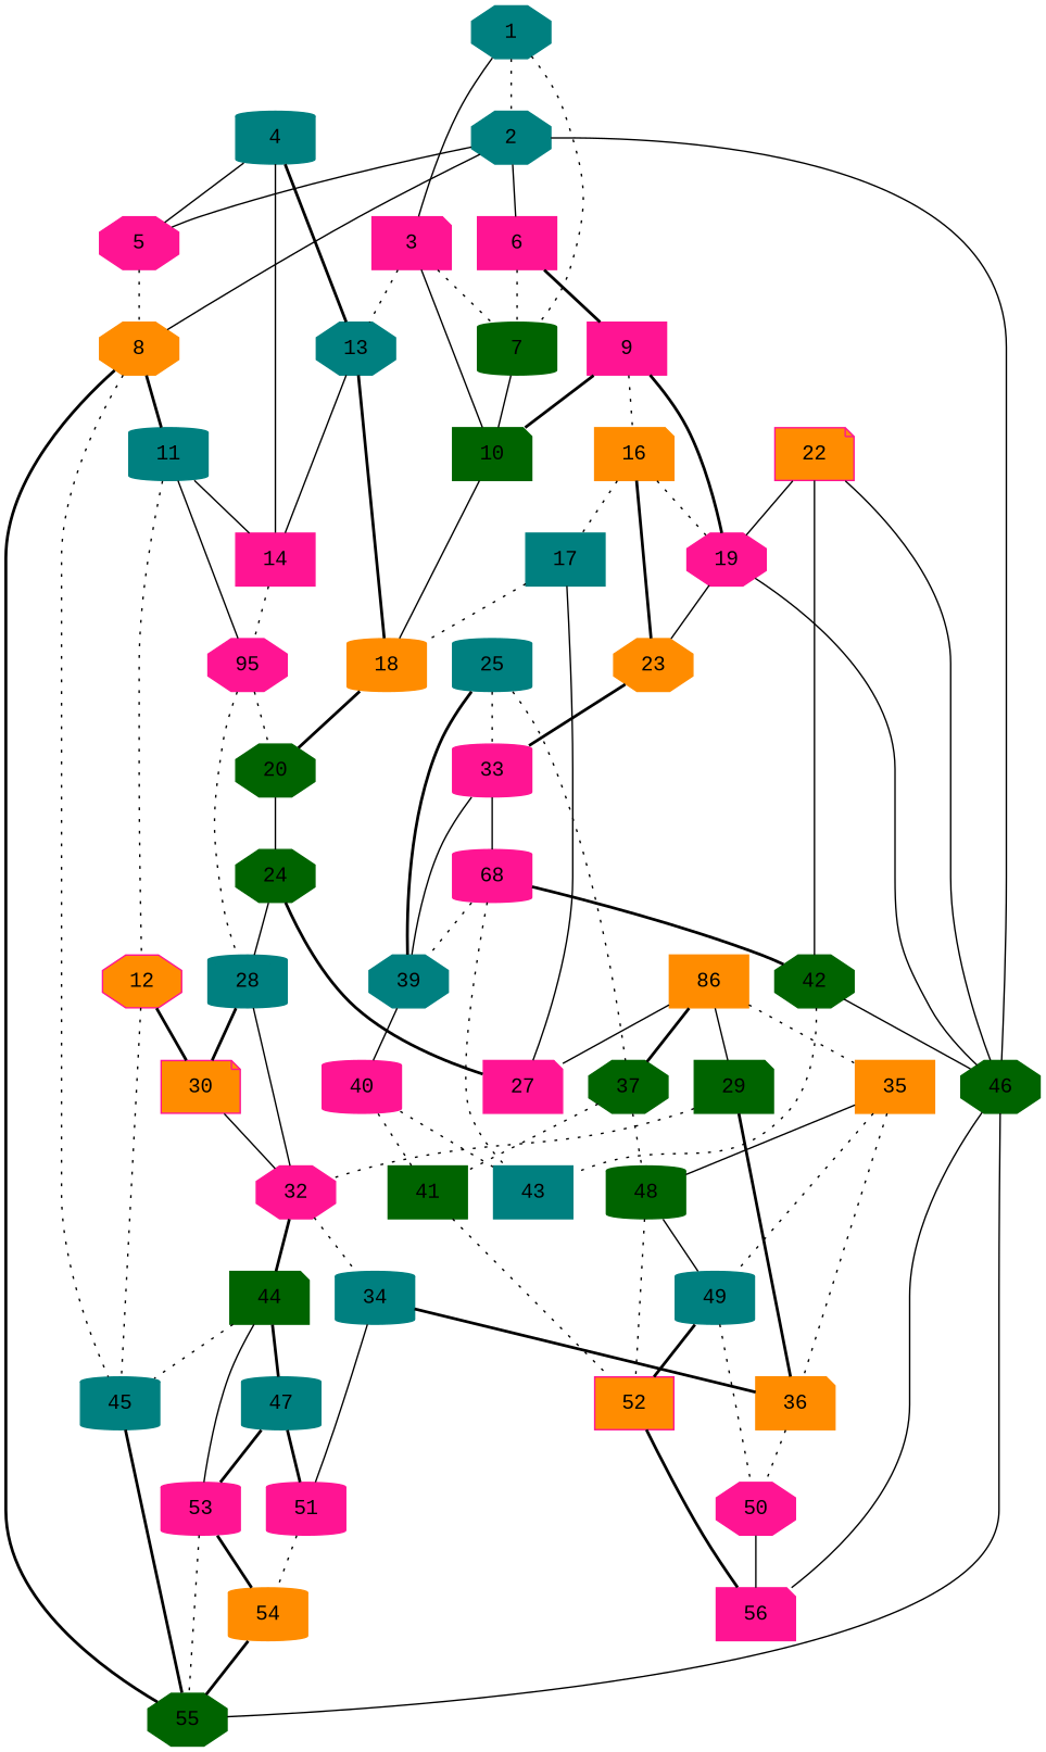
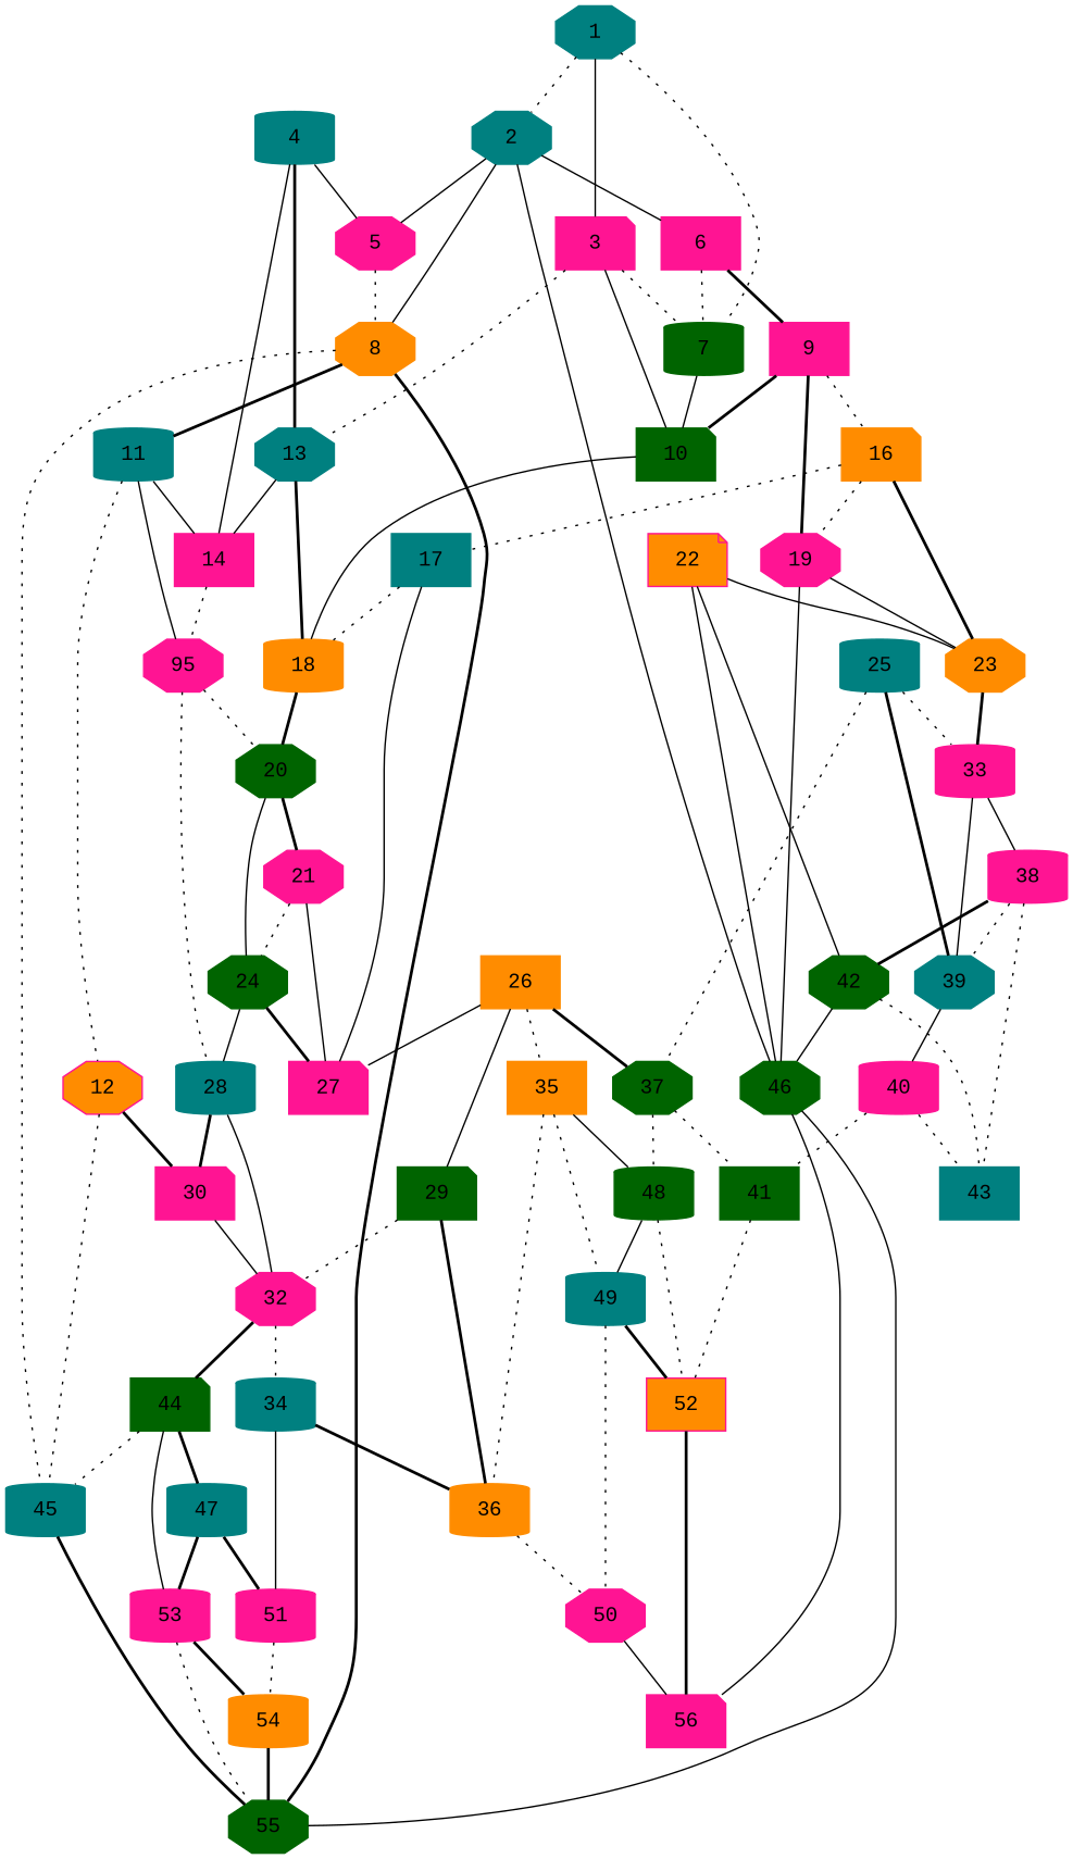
  graph {
    fontname="Liberation Mono"
    node [color=deeppink fontname="Liberation Mono" shape=octagon style=filled]
    edge [fontname="Liberation Mono" style=dotted weight=1.0]
    1 [color=teal]
    2 [color=teal]
    3 [shape=note]
    7 [color=darkgreen shape=cylinder]
    5
    6 [shape=box]
    8 [color=darkorange]
    46 [color=darkgreen]
    10 [color=darkgreen shape=note]
    13 [color=teal]
    9 [shape=box]
    11 [color=teal shape=cylinder]
    45 [color=teal shape=cylinder]
    55 [color=darkgreen]
    56 [shape=note]
    18 [color=darkorange shape=cylinder]
    14 [shape=box]
    4 [color=teal shape=cylinder]
    n19 [label=95]
    16 [color=darkorange shape=note]
    19
    12 [fillcolor=darkorange]
    17 [color=teal shape=box]
    23 [color=darkorange]
    20 [color=darkgreen]
-   30 [shape=note fillcolor=darkorange]
+   30 [shape=note]
    28 [color=teal shape=cylinder]
    32
+   21
    24 [color=darkgreen]
    27 [shape=note]
    33 [shape=cylinder]
    22 [fillcolor=darkorange shape=note]
    42 [color=darkgreen]
    43 [color=teal shape=box]
    39 [color=teal]
-   38 [shape=cylinder label=68]
+   38 [shape=cylinder]
    25 [color=teal shape=cylinder]
    37 [color=darkgreen]
    48 [color=darkgreen shape=cylinder]
    41 [color=darkgreen shape=box]
    40 [shape=cylinder]
-   26 [color=darkorange shape=box label=86]
+   26 [color=darkorange shape=box]
    29 [color=darkgreen shape=note]
    35 [color=darkorange shape=box]
-   36 [color=darkorange shape=note]
+   36 [color=darkorange shape=cylinder]
    49 [color=teal shape=cylinder]
    44 [color=darkgreen shape=note]
    34 [color=teal shape=cylinder]
    50
    47 [color=teal shape=cylinder]
    53 [shape=cylinder]
    51 [shape=cylinder]
    54 [color=darkorange shape=cylinder]
    52 [fillcolor=darkorange shape=box]
    1 -- 2
    1 -- 3 [style=solid]
    1 -- 7
    2 -- 5 [style=solid]
    2 -- 6 [style=solid]
    2 -- 8 [style=solid]
    2 -- 46 [style=solid]
    3 -- 7
    3 -- 10 [style=solid]
    3 -- 13
    7 -- 10 [style=solid]
    5 -- 8
    6 -- 7
    6 -- 9 [style=bold]
    8 -- 11 [style=bold]
    8 -- 45
    8 -- 55 [style=bold]
    46 -- 55 [style=solid]
    46 -- 56 [style=solid]
    10 -- 18 [style=solid]
    13 -- 18 [style=bold]
    13 -- 14 [style=solid]
    9 -- 10 [style=bold]
    9 -- 16
    9 -- 19 [style=bold]
    11 -- 14 [style=solid]
    11 -- n19 [style=solid]
    11 -- 12
    45 -- 55 [style=bold]
    18 -- 20 [style=bold]
    14 -- n19
    4 -- 5 [style=solid]
    4 -- 13 [style=bold]
    4 -- 14 [style=solid]
    n19 -- 20
    n19 -- 28
    16 -- 19
    16 -- 17
    16 -- 23 [style=bold]
    19 -- 46 [style=solid]
    19 -- 23 [style=solid]
    12 -- 45
    12 -- 30 [style=bold]
    17 -- 18
    17 -- 27 [style=solid]
    23 -- 33 [style=bold]
+   20 -- 21 [style=bold]
    20 -- 24 [style=solid]
    30 -- 32 [style=solid]
    28 -- 30 [style=bold]
    28 -- 32 [style=solid]
    32 -- 44 [style=bold]
    32 -- 34
+   21 -- 24
+   21 -- 27 [style=solid]
    24 -- 28 [style=solid]
    24 -- 27 [style=bold]
    33 -- 39 [style=solid]
    33 -- 38 [style=solid]
    22 -- 46 [style=solid]
-   22 -- 19 [style=solid]
+   22 -- 23 [style=solid]
    22 -- 42 [style=solid]
    42 -- 46 [style=solid]
    42 -- 43
    39 -- 40 [style=solid]
    38 -- 42 [style=bold]
    38 -- 43
    38 -- 39
    25 -- 33
    25 -- 39 [style=bold]
    25 -- 37
    37 -- 48
    37 -- 41
    48 -- 49 [style=solid]
    48 -- 52
    41 -- 52
    40 -- 43
    40 -- 41
    26 -- 27 [style=solid]
    26 -- 37 [style=bold]
    26 -- 29 [style=solid]
    26 -- 35
    29 -- 32 [weight=2.0]
    29 -- 36 [style=bold]
    35 -- 48 [style=solid]
    35 -- 36
    35 -- 49
    36 -- 50
    49 -- 50
    49 -- 52 [style=bold]
    44 -- 45
    44 -- 47 [style=bold weight=2.0]
    44 -- 53 [style=solid]
    34 -- 36 [style=bold]
    34 -- 51 [style=solid]
    50 -- 56 [style=solid]
    47 -- 53 [style=bold]
    47 -- 51 [style=bold]
    53 -- 55
    53 -- 54 [style=bold]
    51 -- 54
    54 -- 55 [style=bold]
    52 -- 56 [style=bold]
  }
